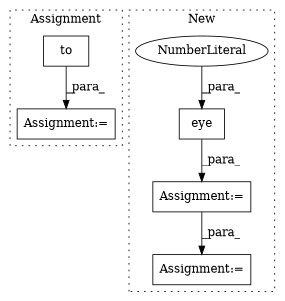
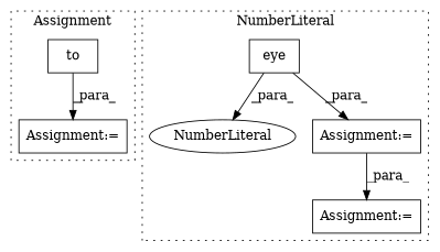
  digraph {
    node [a=7 l=1 shape=box]
    n1 [a=32 l="3,1" label=to s="11612,11621"]
    n2 [label="Assignment:=" s=11636]
    n3 [a=32 l="4,1" label=eye s="5516,5534"]
    n4 [a=34 label=NumberLiteral s=5520 shape=ellipse]
    n5 [label="Assignment:=" s=5547]
    n6 [label="Assignment:=" s=5509]
    subgraph cluster_1 {
      label=Assignment
      style=dotted
      n1
      n2
    }
    subgraph cluster_2 {
-     label=New
+     label=NumberLiteral
      style=dotted
      n3
      n4
      n5
      n6
    }
    n1 -> n2 [label=_para_]
    n3 -> n6 [label=_para_]
-   n4 -> n3 [label=_para_]
+   n3 -> n4 [label=_para_]
    n6 -> n5 [label=_para_]
  }
